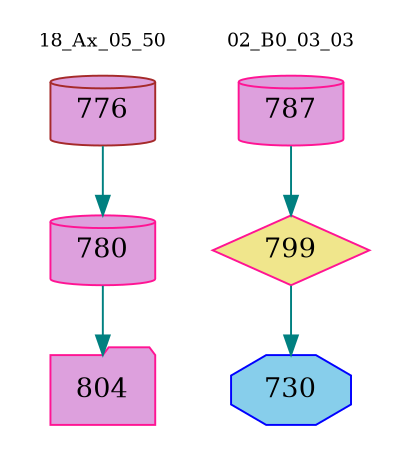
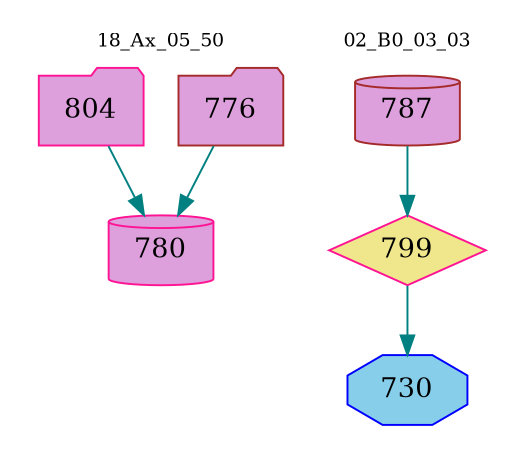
  digraph {
    node [color=deeppink fillcolor=plum shape=folder style=filled]
    edge [color=teal]
-   n1 [color=brown label=776 shape=cylinder]
+   n1 [color=brown label=776]
    n2 [label=780 shape=cylinder]
    n3 [label=804]
-   n4 [label=787 shape=cylinder]
+   n4 [color=brown label=787 shape=cylinder]
    n5 [fillcolor=khaki label=799 shape=diamond]
    n6 [color=blue fillcolor=skyblue label=730 shape=octagon]
    subgraph cluster_1 {
      color=white
      fontsize=10
      label="18_Ax_05_50"
      n1
      n2
      n3
    }
    subgraph cluster_2 {
      color=white
      fontsize=10
      label="02_B0_03_03"
      n4
      n5
      n6
    }
    n1 -> n2
-   n2 -> n3
+   n3 -> n2
    n4 -> n5
    n5 -> n6
  }
